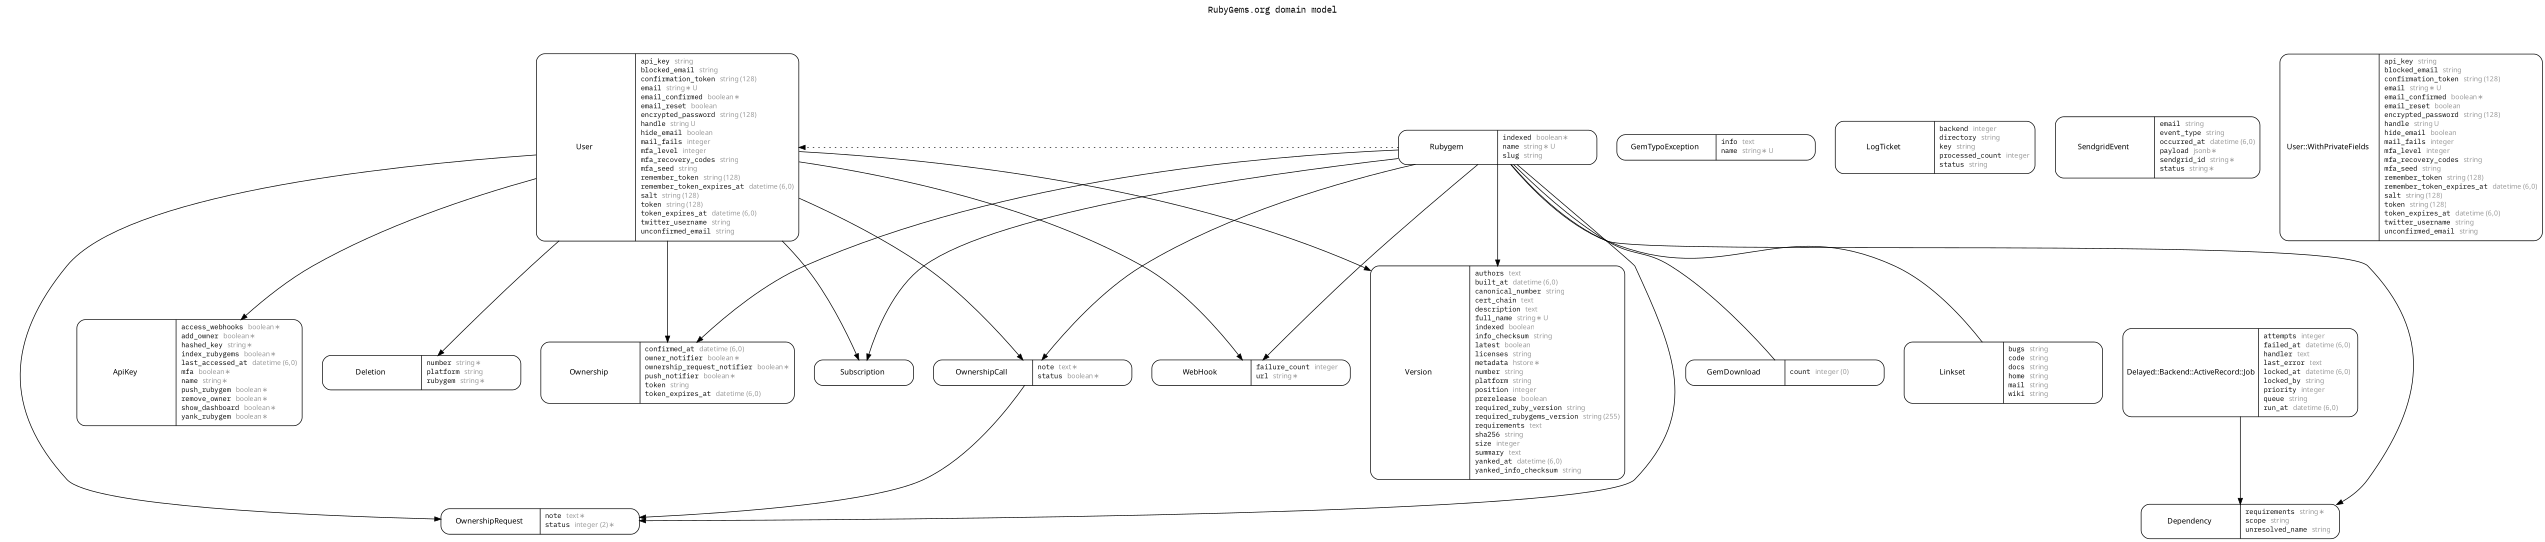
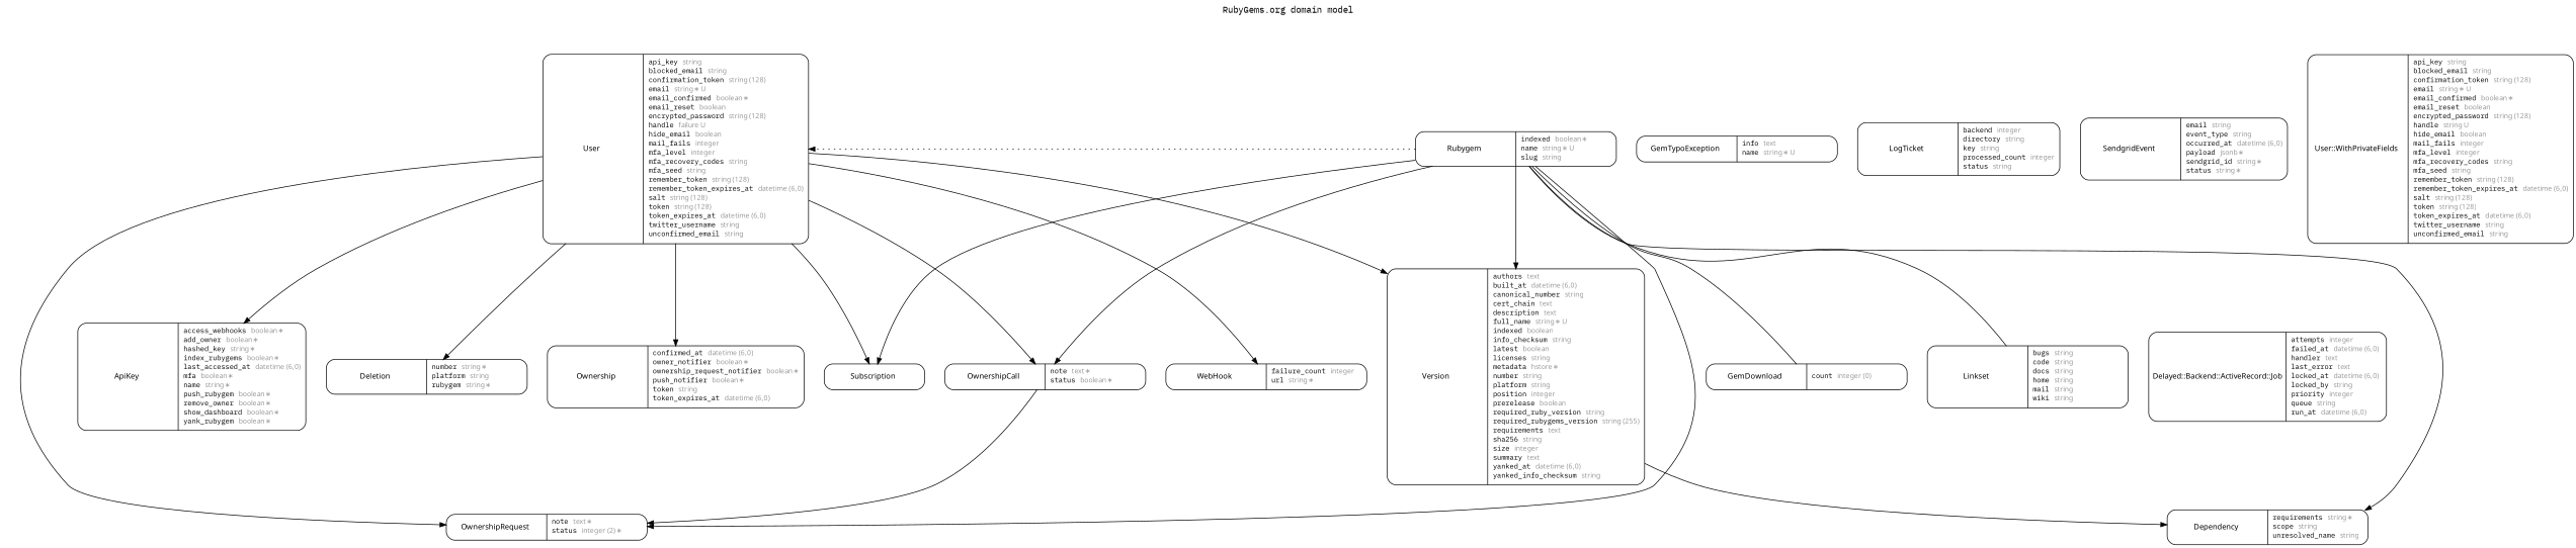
  digraph {
    concentrate=true
    fontname="IBM Plex Mono"
    fontsize=13
    label="RubyGems.org domain model\n\n"
    labelloc=t
    nodesep=0.4
    rankdir=TB
    ranksep=0.5
    splines=spline
    node [fontname="IBM Plex Mono" fontsize=10 margin="0.07,0.05" penwidth=1.0 shape=Mrecord]
    edge [arrowhead=normal arrowsize=0.9 arrowtail=none dir=both fontname="IBM Plex Mono" fontsize=7 labelangle=32 labeldistance=1.8 penwidth=1.0 weight=2]
    n1 [label=<<table border="0" align="center" cellspacing="0.5" cellpadding="0" width="134">   <tr><td align="center" valign="bottom" width="130"><font face="Arial BoldMT" point-size="11">ApiKey</font></td></tr> </table> | <table border="0" align="left" cellspacing="2" cellpadding="0" width="134">   <tr><td align="left" width="130" port="access_webhooks">access_webhooks <font face="Arial ItalicMT" color="grey60">boolean ∗</font></td></tr>   <tr><td align="left" width="130" port="add_owner">add_owner <font face="Arial ItalicMT" color="grey60">boolean ∗</font></td></tr>   <tr><td align="left" width="130" port="hashed_key">hashed_key <font face="Arial ItalicMT" color="grey60">string ∗</font></td></tr>   <tr><td align="left" width="130" port="index_rubygems">index_rubygems <font face="Arial ItalicMT" color="grey60">boolean ∗</font></td></tr>   <tr><td align="left" width="130" port="last_accessed_at">last_accessed_at <font face="Arial ItalicMT" color="grey60">datetime (6,0)</font></td></tr>   <tr><td align="left" width="130" port="mfa">mfa <font face="Arial ItalicMT" color="grey60">boolean ∗</font></td></tr>   <tr><td align="left" width="130" port="name">name <font face="Arial ItalicMT" color="grey60">string ∗</font></td></tr>   <tr><td align="left" width="130" port="push_rubygem">push_rubygem <font face="Arial ItalicMT" color="grey60">boolean ∗</font></td></tr>   <tr><td align="left" width="130" port="remove_owner">remove_owner <font face="Arial ItalicMT" color="grey60">boolean ∗</font></td></tr>   <tr><td align="left" width="130" port="show_dashboard">show_dashboard <font face="Arial ItalicMT" color="grey60">boolean ∗</font></td></tr>   <tr><td align="left" width="130" port="yank_rubygem">yank_rubygem <font face="Arial ItalicMT" color="grey60">boolean ∗</font></td></tr> </table> >]
    n2 [label=<<table border="0" align="center" cellspacing="0.5" cellpadding="0" width="134">   <tr><td align="center" valign="bottom" width="130"><font face="Arial BoldMT" point-size="11">Delayed::Backend::ActiveRecord::Job</font></td></tr> </table> | <table border="0" align="left" cellspacing="2" cellpadding="0" width="134">   <tr><td align="left" width="130" port="attempts">attempts <font face="Arial ItalicMT" color="grey60">integer</font></td></tr>   <tr><td align="left" width="130" port="failed_at">failed_at <font face="Arial ItalicMT" color="grey60">datetime (6,0)</font></td></tr>   <tr><td align="left" width="130" port="handler">handler <font face="Arial ItalicMT" color="grey60">text</font></td></tr>   <tr><td align="left" width="130" port="last_error">last_error <font face="Arial ItalicMT" color="grey60">text</font></td></tr>   <tr><td align="left" width="130" port="locked_at">locked_at <font face="Arial ItalicMT" color="grey60">datetime (6,0)</font></td></tr>   <tr><td align="left" width="130" port="locked_by">locked_by <font face="Arial ItalicMT" color="grey60">string</font></td></tr>   <tr><td align="left" width="130" port="priority">priority <font face="Arial ItalicMT" color="grey60">integer</font></td></tr>   <tr><td align="left" width="130" port="queue">queue <font face="Arial ItalicMT" color="grey60">string</font></td></tr>   <tr><td align="left" width="130" port="run_at">run_at <font face="Arial ItalicMT" color="grey60">datetime (6,0)</font></td></tr> </table> >]
    n3 [label=<<table border="0" align="center" cellspacing="0.5" cellpadding="0" width="134">   <tr><td align="center" valign="bottom" width="130"><font face="Arial BoldMT" point-size="11">Deletion</font></td></tr> </table> | <table border="0" align="left" cellspacing="2" cellpadding="0" width="134">   <tr><td align="left" width="130" port="number">number <font face="Arial ItalicMT" color="grey60">string ∗</font></td></tr>   <tr><td align="left" width="130" port="platform">platform <font face="Arial ItalicMT" color="grey60">string</font></td></tr>   <tr><td align="left" width="130" port="rubygem">rubygem <font face="Arial ItalicMT" color="grey60">string ∗</font></td></tr> </table> >]
    n4 [label=<<table border="0" align="center" cellspacing="0.5" cellpadding="0" width="134">   <tr><td align="center" valign="bottom" width="130"><font face="Arial BoldMT" point-size="11">Dependency</font></td></tr> </table> | <table border="0" align="left" cellspacing="2" cellpadding="0" width="134">   <tr><td align="left" width="130" port="requirements">requirements <font face="Arial ItalicMT" color="grey60">string ∗</font></td></tr>   <tr><td align="left" width="130" port="scope">scope <font face="Arial ItalicMT" color="grey60">string</font></td></tr>   <tr><td align="left" width="130" port="unresolved_name">unresolved_name <font face="Arial ItalicMT" color="grey60">string</font></td></tr> </table> >]
    n5 [label=<<table border="0" align="center" cellspacing="0.5" cellpadding="0" width="134">   <tr><td align="center" valign="bottom" width="130"><font face="Arial BoldMT" point-size="11">GemDownload</font></td></tr> </table> | <table border="0" align="left" cellspacing="2" cellpadding="0" width="134">   <tr><td align="left" width="130" port="count">count <font face="Arial ItalicMT" color="grey60">integer (0)</font></td></tr> </table> >]
    n6 [label=<<table border="0" align="center" cellspacing="0.5" cellpadding="0" width="134">   <tr><td align="center" valign="bottom" width="130"><font face="Arial BoldMT" point-size="11">GemTypoException</font></td></tr> </table> | <table border="0" align="left" cellspacing="2" cellpadding="0" width="134">   <tr><td align="left" width="130" port="info">info <font face="Arial ItalicMT" color="grey60">text</font></td></tr>   <tr><td align="left" width="130" port="name">name <font face="Arial ItalicMT" color="grey60">string ∗ U</font></td></tr> </table> >]
    n7 [label=<<table border="0" align="center" cellspacing="0.5" cellpadding="0" width="134">   <tr><td align="center" valign="bottom" width="130"><font face="Arial BoldMT" point-size="11">Linkset</font></td></tr> </table> | <table border="0" align="left" cellspacing="2" cellpadding="0" width="134">   <tr><td align="left" width="130" port="bugs">bugs <font face="Arial ItalicMT" color="grey60">string</font></td></tr>   <tr><td align="left" width="130" port="code">code <font face="Arial ItalicMT" color="grey60">string</font></td></tr>   <tr><td align="left" width="130" port="docs">docs <font face="Arial ItalicMT" color="grey60">string</font></td></tr>   <tr><td align="left" width="130" port="home">home <font face="Arial ItalicMT" color="grey60">string</font></td></tr>   <tr><td align="left" width="130" port="mail">mail <font face="Arial ItalicMT" color="grey60">string</font></td></tr>   <tr><td align="left" width="130" port="wiki">wiki <font face="Arial ItalicMT" color="grey60">string</font></td></tr> </table> >]
    n8 [label=<<table border="0" align="center" cellspacing="0.5" cellpadding="0" width="134">   <tr><td align="center" valign="bottom" width="130"><font face="Arial BoldMT" point-size="11">LogTicket</font></td></tr> </table> | <table border="0" align="left" cellspacing="2" cellpadding="0" width="134">   <tr><td align="left" width="130" port="backend">backend <font face="Arial ItalicMT" color="grey60">integer</font></td></tr>   <tr><td align="left" width="130" port="directory">directory <font face="Arial ItalicMT" color="grey60">string</font></td></tr>   <tr><td align="left" width="130" port="key">key <font face="Arial ItalicMT" color="grey60">string</font></td></tr>   <tr><td align="left" width="130" port="processed_count">processed_count <font face="Arial ItalicMT" color="grey60">integer</font></td></tr>   <tr><td align="left" width="130" port="status">status <font face="Arial ItalicMT" color="grey60">string</font></td></tr> </table> >]
    n9 [label=<<table border="0" align="center" cellspacing="0.5" cellpadding="0" width="134">   <tr><td align="center" valign="bottom" width="130"><font face="Arial BoldMT" point-size="11">Ownership</font></td></tr> </table> | <table border="0" align="left" cellspacing="2" cellpadding="0" width="134">   <tr><td align="left" width="130" port="confirmed_at">confirmed_at <font face="Arial ItalicMT" color="grey60">datetime (6,0)</font></td></tr>   <tr><td align="left" width="130" port="owner_notifier">owner_notifier <font face="Arial ItalicMT" color="grey60">boolean ∗</font></td></tr>   <tr><td align="left" width="130" port="ownership_request_notifier">ownership_request_notifier <font face="Arial ItalicMT" color="grey60">boolean ∗</font></td></tr>   <tr><td align="left" width="130" port="push_notifier">push_notifier <font face="Arial ItalicMT" color="grey60">boolean ∗</font></td></tr>   <tr><td align="left" width="130" port="token">token <font face="Arial ItalicMT" color="grey60">string</font></td></tr>   <tr><td align="left" width="130" port="token_expires_at">token_expires_at <font face="Arial ItalicMT" color="grey60">datetime (6,0)</font></td></tr> </table> >]
    n10 [label=<<table border="0" align="center" cellspacing="0.5" cellpadding="0" width="134">   <tr><td align="center" valign="bottom" width="130"><font face="Arial BoldMT" point-size="11">OwnershipCall</font></td></tr> </table> | <table border="0" align="left" cellspacing="2" cellpadding="0" width="134">   <tr><td align="left" width="130" port="note">note <font face="Arial ItalicMT" color="grey60">text ∗</font></td></tr>   <tr><td align="left" width="130" port="status">status <font face="Arial ItalicMT" color="grey60">boolean ∗</font></td></tr> </table> >]
    n11 [label=<<table border="0" align="center" cellspacing="0.5" cellpadding="0" width="134">   <tr><td align="center" valign="bottom" width="130"><font face="Arial BoldMT" point-size="11">OwnershipRequest</font></td></tr> </table> | <table border="0" align="left" cellspacing="2" cellpadding="0" width="134">   <tr><td align="left" width="130" port="note">note <font face="Arial ItalicMT" color="grey60">text ∗</font></td></tr>   <tr><td align="left" width="130" port="status">status <font face="Arial ItalicMT" color="grey60">integer (2) ∗</font></td></tr> </table> >]
    n12 [label=<<table border="0" align="center" cellspacing="0.5" cellpadding="0" width="134">   <tr><td align="center" valign="bottom" width="130"><font face="Arial BoldMT" point-size="11">Rubygem</font></td></tr> </table> | <table border="0" align="left" cellspacing="2" cellpadding="0" width="134">   <tr><td align="left" width="130" port="indexed">indexed <font face="Arial ItalicMT" color="grey60">boolean ∗</font></td></tr>   <tr><td align="left" width="130" port="name">name <font face="Arial ItalicMT" color="grey60">string ∗ U</font></td></tr>   <tr><td align="left" width="130" port="slug">slug <font face="Arial ItalicMT" color="grey60">string</font></td></tr> </table> >]
    n13 [label=<<table border="0" align="center" cellspacing="0.5" cellpadding="0" width="134">   <tr><td align="center" valign="bottom" width="130"><font face="Arial BoldMT" point-size="11">Subscription</font></td></tr> </table> >]
-   n14 [label=<<table border="0" align="center" cellspacing="0.5" cellpadding="0" width="134">   <tr><td align="center" valign="bottom" width="130"><font face="Arial BoldMT" point-size="11">User</font></td></tr> </table> | <table border="0" align="left" cellspacing="2" cellpadding="0" width="134">   <tr><td align="left" width="130" port="api_key">api_key <font face="Arial ItalicMT" color="grey60">string</font></td></tr>   <tr><td align="left" width="130" port="blocked_email">blocked_email <font face="Arial ItalicMT" color="grey60">string</font></td></tr>   <tr><td align="left" width="130" port="confirmation_token">confirmation_token <font face="Arial ItalicMT" color="grey60">string (128)</font></td></tr>   <tr><td align="left" width="130" port="email">email <font face="Arial ItalicMT" color="grey60">string ∗ U</font></td></tr>   <tr><td align="left" width="130" port="email_confirmed">email_confirmed <font face="Arial ItalicMT" color="grey60">boolean ∗</font></td></tr>   <tr><td align="left" width="130" port="email_reset">email_reset <font face="Arial ItalicMT" color="grey60">boolean</font></td></tr>   <tr><td align="left" width="130" port="encrypted_password">encrypted_password <font face="Arial ItalicMT" color="grey60">string (128)</font></td></tr>   <tr><td align="left" width="130" port="handle">handle <font face="Arial ItalicMT" color="grey60">string U</font></td></tr>   <tr><td align="left" width="130" port="hide_email">hide_email <font face="Arial ItalicMT" color="grey60">boolean</font></td></tr>   <tr><td align="left" width="130" port="mail_fails">mail_fails <font face="Arial ItalicMT" color="grey60">integer</font></td></tr>   <tr><td align="left" width="130" port="mfa_level">mfa_level <font face="Arial ItalicMT" color="grey60">integer</font></td></tr>   <tr><td align="left" width="130" port="mfa_recovery_codes">mfa_recovery_codes <font face="Arial ItalicMT" color="grey60">string</font></td></tr>   <tr><td align="left" width="130" port="mfa_seed">mfa_seed <font face="Arial ItalicMT" color="grey60">string</font></td></tr>   <tr><td align="left" width="130" port="remember_token">remember_token <font face="Arial ItalicMT" color="grey60">string (128)</font></td></tr>   <tr><td align="left" width="130" port="remember_token_expires_at">remember_token_expires_at <font face="Arial ItalicMT" color="grey60">datetime (6,0)</font></td></tr>   <tr><td align="left" width="130" port="salt">salt <font face="Arial ItalicMT" color="grey60">string (128)</font></td></tr>   <tr><td align="left" width="130" port="token">token <font face="Arial ItalicMT" color="grey60">string (128)</font></td></tr>   <tr><td align="left" width="130" port="token_expires_at">token_expires_at <font face="Arial ItalicMT" color="grey60">datetime (6,0)</font></td></tr>   <tr><td align="left" width="130" port="twitter_username">twitter_username <font face="Arial ItalicMT" color="grey60">string</font></td></tr>   <tr><td align="left" width="130" port="unconfirmed_email">unconfirmed_email <font face="Arial ItalicMT" color="grey60">string</font></td></tr> </table> >]
+   n14 [label=<<table border="0" align="center" cellspacing="0.5" cellpadding="0" width="134">   <tr><td align="center" valign="bottom" width="130"><font face="Arial BoldMT" point-size="11">User</font></td></tr> </table> | <table border="0" align="left" cellspacing="2" cellpadding="0" width="134">   <tr><td align="left" width="130" port="api_key">api_key <font face="Arial ItalicMT" color="grey60">string</font></td></tr>   <tr><td align="left" width="130" port="blocked_email">blocked_email <font face="Arial ItalicMT" color="grey60">string</font></td></tr>   <tr><td align="left" width="130" port="confirmation_token">confirmation_token <font face="Arial ItalicMT" color="grey60">string (128)</font></td></tr>   <tr><td align="left" width="130" port="email">email <font face="Arial ItalicMT" color="grey60">string ∗ U</font></td></tr>   <tr><td align="left" width="130" port="email_confirmed">email_confirmed <font face="Arial ItalicMT" color="grey60">boolean ∗</font></td></tr>   <tr><td align="left" width="130" port="email_reset">email_reset <font face="Arial ItalicMT" color="grey60">boolean</font></td></tr>   <tr><td align="left" width="130" port="encrypted_password">encrypted_password <font face="Arial ItalicMT" color="grey60">string (128)</font></td></tr>   <tr><td align="left" width="130" port="handle">handle <font face="Arial ItalicMT" color="grey60">failure U</font></td></tr>   <tr><td align="left" width="130" port="hide_email">hide_email <font face="Arial ItalicMT" color="grey60">boolean</font></td></tr>   <tr><td align="left" width="130" port="mail_fails">mail_fails <font face="Arial ItalicMT" color="grey60">integer</font></td></tr>   <tr><td align="left" width="130" port="mfa_level">mfa_level <font face="Arial ItalicMT" color="grey60">integer</font></td></tr>   <tr><td align="left" width="130" port="mfa_recovery_codes">mfa_recovery_codes <font face="Arial ItalicMT" color="grey60">string</font></td></tr>   <tr><td align="left" width="130" port="mfa_seed">mfa_seed <font face="Arial ItalicMT" color="grey60">string</font></td></tr>   <tr><td align="left" width="130" port="remember_token">remember_token <font face="Arial ItalicMT" color="grey60">string (128)</font></td></tr>   <tr><td align="left" width="130" port="remember_token_expires_at">remember_token_expires_at <font face="Arial ItalicMT" color="grey60">datetime (6,0)</font></td></tr>   <tr><td align="left" width="130" port="salt">salt <font face="Arial ItalicMT" color="grey60">string (128)</font></td></tr>   <tr><td align="left" width="130" port="token">token <font face="Arial ItalicMT" color="grey60">string (128)</font></td></tr>   <tr><td align="left" width="130" port="token_expires_at">token_expires_at <font face="Arial ItalicMT" color="grey60">datetime (6,0)</font></td></tr>   <tr><td align="left" width="130" port="twitter_username">twitter_username <font face="Arial ItalicMT" color="grey60">string</font></td></tr>   <tr><td align="left" width="130" port="unconfirmed_email">unconfirmed_email <font face="Arial ItalicMT" color="grey60">string</font></td></tr> </table> >]
    n15 [label=<<table border="0" align="center" cellspacing="0.5" cellpadding="0" width="134">   <tr><td align="center" valign="bottom" width="130"><font face="Arial BoldMT" point-size="11">Version</font></td></tr> </table> | <table border="0" align="left" cellspacing="2" cellpadding="0" width="134">   <tr><td align="left" width="130" port="authors">authors <font face="Arial ItalicMT" color="grey60">text</font></td></tr>   <tr><td align="left" width="130" port="built_at">built_at <font face="Arial ItalicMT" color="grey60">datetime (6,0)</font></td></tr>   <tr><td align="left" width="130" port="canonical_number">canonical_number <font face="Arial ItalicMT" color="grey60">string</font></td></tr>   <tr><td align="left" width="130" port="cert_chain">cert_chain <font face="Arial ItalicMT" color="grey60">text</font></td></tr>   <tr><td align="left" width="130" port="description">description <font face="Arial ItalicMT" color="grey60">text</font></td></tr>   <tr><td align="left" width="130" port="full_name">full_name <font face="Arial ItalicMT" color="grey60">string ∗ U</font></td></tr>   <tr><td align="left" width="130" port="indexed">indexed <font face="Arial ItalicMT" color="grey60">boolean</font></td></tr>   <tr><td align="left" width="130" port="info_checksum">info_checksum <font face="Arial ItalicMT" color="grey60">string</font></td></tr>   <tr><td align="left" width="130" port="latest">latest <font face="Arial ItalicMT" color="grey60">boolean</font></td></tr>   <tr><td align="left" width="130" port="licenses">licenses <font face="Arial ItalicMT" color="grey60">string</font></td></tr>   <tr><td align="left" width="130" port="metadata">metadata <font face="Arial ItalicMT" color="grey60">hstore ∗</font></td></tr>   <tr><td align="left" width="130" port="number">number <font face="Arial ItalicMT" color="grey60">string</font></td></tr>   <tr><td align="left" width="130" port="platform">platform <font face="Arial ItalicMT" color="grey60">string</font></td></tr>   <tr><td align="left" width="130" port="position">position <font face="Arial ItalicMT" color="grey60">integer</font></td></tr>   <tr><td align="left" width="130" port="prerelease">prerelease <font face="Arial ItalicMT" color="grey60">boolean</font></td></tr>   <tr><td align="left" width="130" port="required_ruby_version">required_ruby_version <font face="Arial ItalicMT" color="grey60">string</font></td></tr>   <tr><td align="left" width="130" port="required_rubygems_version">required_rubygems_version <font face="Arial ItalicMT" color="grey60">string (255)</font></td></tr>   <tr><td align="left" width="130" port="requirements">requirements <font face="Arial ItalicMT" color="grey60">text</font></td></tr>   <tr><td align="left" width="130" port="sha256">sha256 <font face="Arial ItalicMT" color="grey60">string</font></td></tr>   <tr><td align="left" width="130" port="size">size <font face="Arial ItalicMT" color="grey60">integer</font></td></tr>   <tr><td align="left" width="130" port="summary">summary <font face="Arial ItalicMT" color="grey60">text</font></td></tr>   <tr><td align="left" width="130" port="yanked_at">yanked_at <font face="Arial ItalicMT" color="grey60">datetime (6,0)</font></td></tr>   <tr><td align="left" width="130" port="yanked_info_checksum">yanked_info_checksum <font face="Arial ItalicMT" color="grey60">string</font></td></tr> </table> >]
    n16 [label=<<table border="0" align="center" cellspacing="0.5" cellpadding="0" width="134">   <tr><td align="center" valign="bottom" width="130"><font face="Arial BoldMT" point-size="11">WebHook</font></td></tr> </table> | <table border="0" align="left" cellspacing="2" cellpadding="0" width="134">   <tr><td align="left" width="130" port="failure_count">failure_count <font face="Arial ItalicMT" color="grey60">integer</font></td></tr>   <tr><td align="left" width="130" port="url">url <font face="Arial ItalicMT" color="grey60">string ∗</font></td></tr> </table> >]
    n17 [label=<<table border="0" align="center" cellspacing="0.5" cellpadding="0" width="134">   <tr><td align="center" valign="bottom" width="130"><font face="Arial BoldMT" point-size="11">SendgridEvent</font></td></tr> </table> | <table border="0" align="left" cellspacing="2" cellpadding="0" width="134">   <tr><td align="left" width="130" port="email">email <font face="Arial ItalicMT" color="grey60">string</font></td></tr>   <tr><td align="left" width="130" port="event_type">event_type <font face="Arial ItalicMT" color="grey60">string</font></td></tr>   <tr><td align="left" width="130" port="occurred_at">occurred_at <font face="Arial ItalicMT" color="grey60">datetime (6,0)</font></td></tr>   <tr><td align="left" width="130" port="payload">payload <font face="Arial ItalicMT" color="grey60">jsonb ∗</font></td></tr>   <tr><td align="left" width="130" port="sendgrid_id">sendgrid_id <font face="Arial ItalicMT" color="grey60">string ∗</font></td></tr>   <tr><td align="left" width="130" port="status">status <font face="Arial ItalicMT" color="grey60">string ∗</font></td></tr> </table> >]
    n18 [label=<<table border="0" align="center" cellspacing="0.5" cellpadding="0" width="134">   <tr><td align="center" valign="bottom" width="130"><font face="Arial BoldMT" point-size="11">User::WithPrivateFields</font></td></tr> </table> | <table border="0" align="left" cellspacing="2" cellpadding="0" width="134">   <tr><td align="left" width="130" port="api_key">api_key <font face="Arial ItalicMT" color="grey60">string</font></td></tr>   <tr><td align="left" width="130" port="blocked_email">blocked_email <font face="Arial ItalicMT" color="grey60">string</font></td></tr>   <tr><td align="left" width="130" port="confirmation_token">confirmation_token <font face="Arial ItalicMT" color="grey60">string (128)</font></td></tr>   <tr><td align="left" width="130" port="email">email <font face="Arial ItalicMT" color="grey60">string ∗ U</font></td></tr>   <tr><td align="left" width="130" port="email_confirmed">email_confirmed <font face="Arial ItalicMT" color="grey60">boolean ∗</font></td></tr>   <tr><td align="left" width="130" port="email_reset">email_reset <font face="Arial ItalicMT" color="grey60">boolean</font></td></tr>   <tr><td align="left" width="130" port="encrypted_password">encrypted_password <font face="Arial ItalicMT" color="grey60">string (128)</font></td></tr>   <tr><td align="left" width="130" port="handle">handle <font face="Arial ItalicMT" color="grey60">string U</font></td></tr>   <tr><td align="left" width="130" port="hide_email">hide_email <font face="Arial ItalicMT" color="grey60">boolean</font></td></tr>   <tr><td align="left" width="130" port="mail_fails">mail_fails <font face="Arial ItalicMT" color="grey60">integer</font></td></tr>   <tr><td align="left" width="130" port="mfa_level">mfa_level <font face="Arial ItalicMT" color="grey60">integer</font></td></tr>   <tr><td align="left" width="130" port="mfa_recovery_codes">mfa_recovery_codes <font face="Arial ItalicMT" color="grey60">string</font></td></tr>   <tr><td align="left" width="130" port="mfa_seed">mfa_seed <font face="Arial ItalicMT" color="grey60">string</font></td></tr>   <tr><td align="left" width="130" port="remember_token">remember_token <font face="Arial ItalicMT" color="grey60">string (128)</font></td></tr>   <tr><td align="left" width="130" port="remember_token_expires_at">remember_token_expires_at <font face="Arial ItalicMT" color="grey60">datetime (6,0)</font></td></tr>   <tr><td align="left" width="130" port="salt">salt <font face="Arial ItalicMT" color="grey60">string (128)</font></td></tr>   <tr><td align="left" width="130" port="token">token <font face="Arial ItalicMT" color="grey60">string (128)</font></td></tr>   <tr><td align="left" width="130" port="token_expires_at">token_expires_at <font face="Arial ItalicMT" color="grey60">datetime (6,0)</font></td></tr>   <tr><td align="left" width="130" port="twitter_username">twitter_username <font face="Arial ItalicMT" color="grey60">string</font></td></tr>   <tr><td align="left" width="130" port="unconfirmed_email">unconfirmed_email <font face="Arial ItalicMT" color="grey60">string</font></td></tr> </table> >]
    n10 -> n11
    n12 -> n4 [weight=1]
    n12 -> n5 [arrowhead=none]
    n12 -> n7 [arrowhead=none]
-   n12 -> n9 [weight=3]
    n12 -> n10
    n12 -> n11
    n12 -> n13
    n12 -> n14 [constraint=false style=dotted weight=10]
    n12 -> n15 [weight=3]
-   n12 -> n16
    n14 -> n1 [weight=3]
    n14 -> n3 [weight=3]
    n14 -> n9 [weight=6]
    n14 -> n10 [weight=3]
    n14 -> n11 [weight=4]
    n14 -> n13 [weight=3]
    n14 -> n15 [weight=1]
    n14 -> n16 [weight=3]
-   n2 -> n4
+   n15 -> n4
  }
